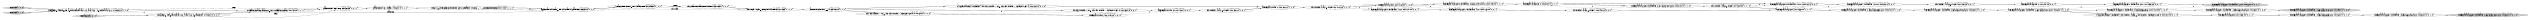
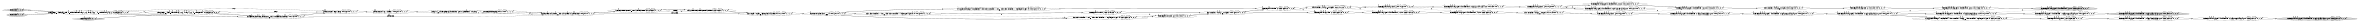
  digraph {
    rankdir=LR
    node [fillcolor=white shape=ellipse style=filled]
    edge [style=bold]
    n1 [label="assertEquals(array2.get(1).doubleValue(),0.5698028822981898,0.0)@@@25@@@['1', '1', '0']"]
    n2 [label="assertEquals(array2.get(2).doubleValue(),0.6837634587578276,0.0)@@@26@@@['1', '1', '0']"]
    n3 [label="assertEquals(array3.get(0).doubleValue(),3.0,0.0)@@@25@@@['0', '0', '1']"]
    n4 [label="assertEquals(array3.get(0).doubleValue(),0.4558423058385518,0.0)@@@27@@@['1', '0', '0']"]
    n5 [label="@SuppressWarnings({\"unchecked\"}) List<Number> array3 = (List<Number>)tuples.get(0).get(\"b\")@@@27@@@['0', '1', '0']"]
    n6 [fillcolor=lightgray label="testUnitize['1', '0', '0']" shape=diamond]
    n7 [label="String cexpr = \"let(echo=true, a=unitize(matrix(array(1,2,3), array(4,5,6))), b=unitize(array(4,5,6)))\"@@@3@@@['1', '1', '0']"]
    n8 [label="ModifiableSolrParams paramsLoc = new ModifiableSolrParams()@@@4@@@['1', '1', '1']"]
    n9 [label="paramsLoc.set(\"expr\",cexpr)@@@5@@@['1', '1', '1']"]
    n10 [label="String cexpr = \"let(a=matrix(array(1,2,3), array(4,5,6)), b=transpose(a))\"@@@3@@@['0', '0', '1']"]
    n11 [label="assertEquals(array1.get(1).doubleValue(),4.0,0.0)@@@18@@@['0', '0', '1']"]
    n12 [label="List<Number> array2 = out.get(1)@@@19@@@['0', '0', '1']"]
    n13 [label="assertEquals(array2.size(),3)@@@23@@@['1', '1', '0']"]
    n14 [fillcolor=lightgray label="assertEquals(array3.get(2).doubleValue(),0.6837634587578276,0.0)@@@29@@@['1', '0', '0']"]
    n15 [label="assertEquals(array2.size(),2)@@@20@@@['1', '1', '1']"]
    n16 [label="assertEquals(array1.get(2).doubleValue(),0.8017837257372732,0.0)@@@21@@@['1', '1', '0']"]
    n17 [label="assertEquals(array2.get(0).doubleValue(),2.0,0.0)@@@21@@@['0', '0', '1']"]
-   n18 [label="List<Number> array2 = out.get(1)@@@22@@@['1', '1', '0']"]
    n19 [label="assertEquals(array2.get(1).doubleValue(),5.0,0.0)@@@22@@@['0', '0', '1']"]
    n20 [label="StreamContext context = new StreamContext()@@@9@@@['1', '1', '1']"]
    n21 [label="solrStream.setStreamContext(context)@@@10@@@['1', '1', '1']"]
    n22 [label="List<Tuple> tuples = getTuples(solrStream)@@@11@@@['1', '1', '1']"]
    n23 [label="TupleStream solrStream = new SolrStream(url,paramsLoc)@@@8@@@['1', '1', '1']"]
    n24 [label="paramsLoc.set(\"qt\",\"/stream\")@@@6@@@['1', '1', '1']"]
    n25 [label="List<Number> array3 = out.get(2)@@@23@@@['0', '0', '1']"]
    n26 [label="assertEquals(array3.size(),2)@@@24@@@['0', '0', '1']"]
    n27 [fillcolor=lightgray label="assertEquals(array3.get(1).doubleValue(),6.0,0.0)@@@26@@@['0', '0', '1']"]
    n28 [label="assertTrue(tuples.size() == 1)@@@12@@@['1', '1', '1']"]
    n29 [fillcolor=lightgray label="assertEquals(array3.get(2).doubleValue(),0.6837634587578276,0.0)@@@33@@@['0', '1', '0']"]
    n30 [label="String url = cluster.getJettySolrRunners().get(0).getBaseUrl().toString() + \"/\" + COLLECTIONORALIAS@@@7@@@['1', '1', '1']"]
    n31 [fillcolor=lightgray label="testTranspose['0', '0', '1']" shape=diamond]
    n32 [label="assertEquals(array3.get(1).doubleValue(),0.5698028822981898,0.0)@@@28@@@['1', '0', '0']"]
    n33 [label="List<Number> array1 = out.get(0)@@@17@@@['1', '1', '0']"]
    n34 [label="assertEquals(array1.size(),3)@@@18@@@['1', '1', '0']" shape=diamond]
    n35 [label="assertEquals(array1.get(0).doubleValue(),1.0,0.0)@@@17@@@['0', '0', '1']"]
    n36 [label="assertEquals(array1.get(0).doubleValue(),0.2672612419124244,0.0)@@@19@@@['1', '1', '0']"]
    n37 [label="@SuppressWarnings({\"unchecked\"}) List<List<Number>> out = (List<List<Number>>)tuples.get(0).get(\"a\")@@@13@@@['0', '1', '0']"]
    n38 [label="assertEquals(out.size(),2)@@@16@@@['1', '1', '0']"]
+   n39 [label="assertEquals(array1.size(),2)@@@16@@@['0', '0', '1']"]
    n40 [label="List<List<Number>> out = (List<List<Number>>)tuples.get(0).get(\"b\")@@@13@@@['0', '0', '1']"]
    n41 [label="assertEquals(out.size(),3)@@@14@@@['0', '0', '1']"]
    n42 [label="List<Number> array1 = out.get(0)@@@15@@@['1', '0', '1']"]
    n43 [label="assertEquals(array3.size(),3)@@@30@@@['0', '1', '0']"]
    n44 [label="assertEquals(array3.get(0).doubleValue(),0.4558423058385518,0.0)@@@31@@@['0', '1', '0']"]
    n45 [label="assertEquals(array2.get(0).doubleValue(),0.4558423058385518,0.0)@@@24@@@['1', '1', '0']"]
    n46 [label="List<List<Number>> out = (List<List<Number>>)tuples.get(0).get(\"a\")@@@13@@@['1', '0', '0']"]
    n47 [label="assertEquals(out.size(),2)@@@14@@@['1', '0', '0']"]
    n48 [label="assertEquals(array3.get(1).doubleValue(),0.5698028822981898,0.0)@@@32@@@['0', '1', '0']"]
-   n49 [fillcolor=lightgray label="testUnitize['0', '1', '0']" shape=diamond]
+   n49 [fillcolor=lightgray label="testUnitize['0', '1', '0']"]
    n1 -> n2
    n2 -> n3 [label=0 style=dashed]
    n2 -> n4
    n2 -> n5
    n3 -> n27
    n4 -> n27 [label=0 style=dashed]
    n4 -> n32
    n5 -> n43
    n6 -> n7
    n7 -> n8
    n7 -> n9 [label=cexpr style=solid]
    n7 -> n10 [label=0 style=dashed]
    n8 -> n9
    n8 -> n23 [label=paramsLoc style=solid]
    n9 -> n24
    n10 -> n8
    n10 -> n9 [label=cexpr style=solid]
    n11 -> n12
    n12 -> n13
    n13 -> n19 [label=0 style=dashed]
    n13 -> n45
    n15 -> n16
    n15 -> n17
    n16 -> n15 [label=0 style=dashed]
-   n16 -> n18
    n17 -> n19
-   n18 -> n13
-   n18 -> n17 [label=0 style=dashed]
    n19 -> n25
    n20 -> n21
    n20 -> n21 [label=context style=solid]
    n21 -> n22
    n22 -> n28
    n23 -> n20
    n23 -> n22 [label=solrStream style=solid]
    n24 -> n30
    n25 -> n26
    n26 -> n3
    n28 -> n37
    n28 -> n40
    n28 -> n46
    n30 -> n23
    n30 -> n23 [label=url style=solid]
    n31 -> n10
    n32 -> n14
    n33 -> n34
    n33 -> n35 [label=0 style=dashed]
    n34 -> n11 [label=0 style=dashed]
    n34 -> n36
    n35 -> n11
    n36 -> n15
    n37 -> n38
    n38 -> n33
+   n38 -> n39 [label=0 style=dashed]
+   n39 -> n35
    n40 -> n41
    n41 -> n42
    n42 -> n38
+   n42 -> n39
    n43 -> n44
    n44 -> n48
    n45 -> n1
    n46 -> n40 [label=0 style=dashed]
    n46 -> n47
    n47 -> n41 [label=0 style=dashed]
+   n47 -> n42
    n48 -> n29
    n49 -> n7
  }
